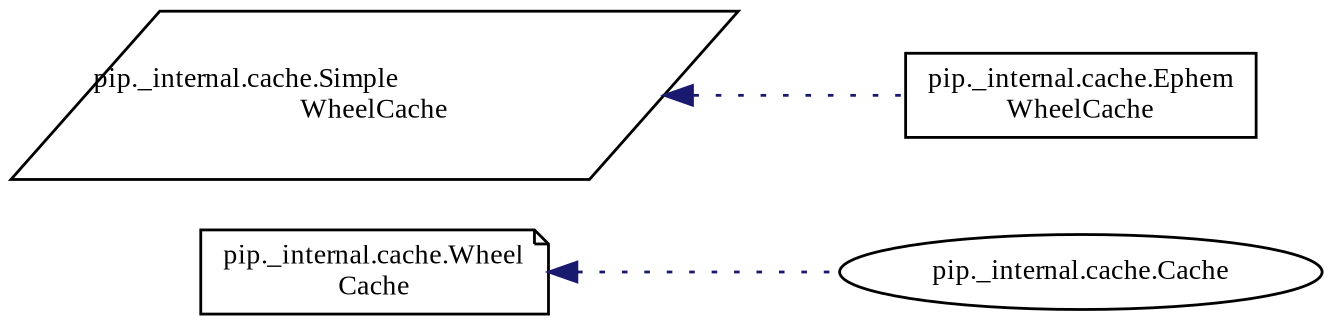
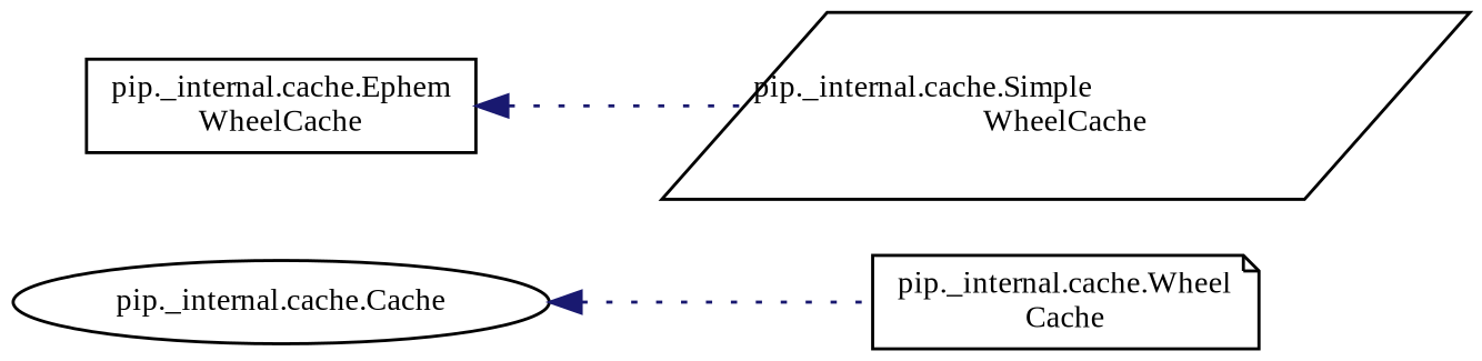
  digraph {
    fontname="Liberation Serif"
    rankdir=LR
    node [color=black fillcolor=white fontname="Liberation Serif" fontsize=10 style=filled]
    edge [color=midnightblue dir=back fontname="Liberation Serif" fontsize=10 labelfontname=Helvetica labelfontsize=10 style=dotted]
    n1 [height=0.2 label="pip._internal.cache.Cache" shape=ellipse width=0.4]
    n2 [height=0.2 label="pip._internal.cache.Wheel\lCache" shape=note width=0.4]
    n3 [height=0.2 label="pip._internal.cache.Simple\lWheelCache" shape=parallelogram width=0.4]
    n4 [height=0.2 label="pip._internal.cache.Ephem\lWheelCache" shape=box width=0.4]
-   n2 -> n1
-   n3 -> n4
+   n1 -> n2
+   n4 -> n3
  }
